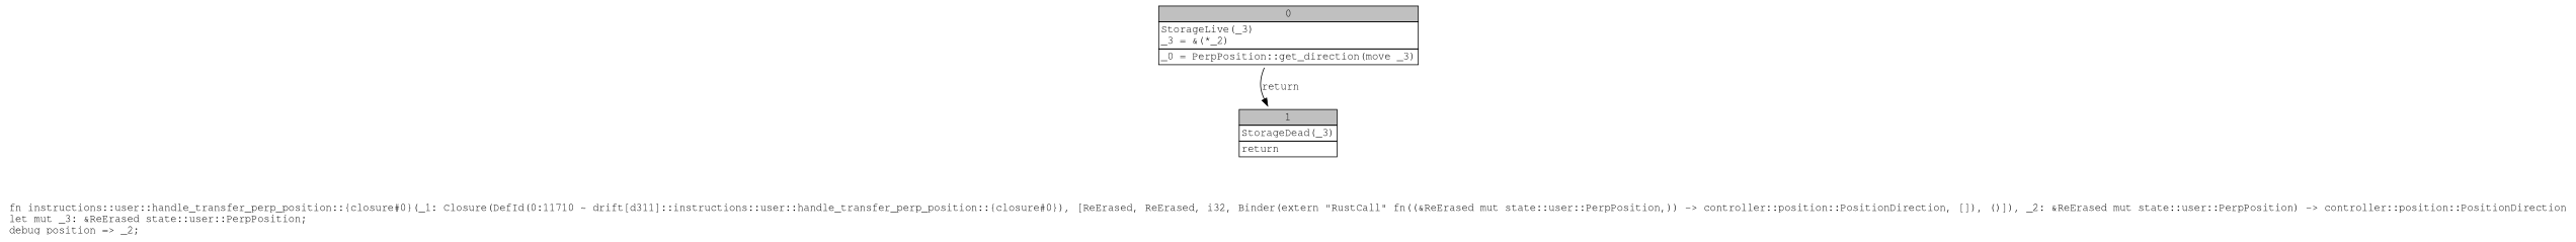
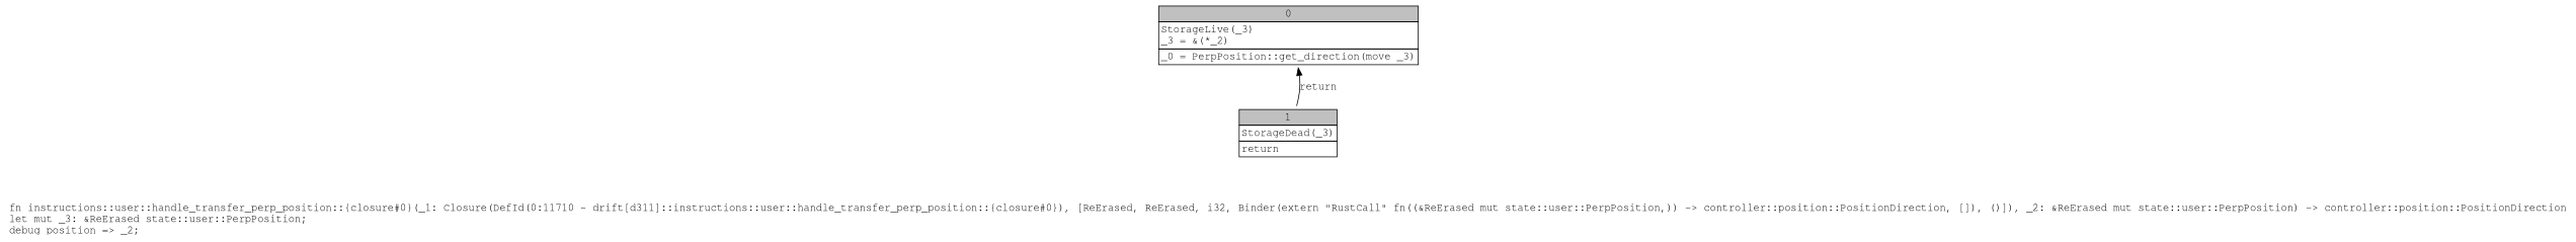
  digraph {
    fontname="Courier, monospace"
    label=<fn instructions::user::handle_transfer_perp_position::{closure#0}(_1: Closure(DefId(0:11710 ~ drift[d311]::instructions::user::handle_transfer_perp_position::{closure#0}), [ReErased, ReErased, i32, Binder(extern &quot;RustCall&quot; fn((&amp;ReErased mut state::user::PerpPosition,)) -&gt; controller::position::PositionDirection, []), ()]), _2: &amp;ReErased mut state::user::PerpPosition) -&gt; controller::position::PositionDirection<br align="left"/>let mut _3: &amp;ReErased state::user::PerpPosition;<br align="left"/>debug position =&gt; _2;<br align="left"/>>
    node [fontname="Courier, monospace" shape=none]
    n1 [label=<<table border="0" cellborder="1" cellspacing="0"><tr><td bgcolor="gray" align="center" colspan="1">0</td></tr><tr><td align="left" balign="left">StorageLive(_3)<br/>_3 = &amp;(*_2)<br/></td></tr><tr><td align="left">_0 = PerpPosition::get_direction(move _3)</td></tr></table>>]
    n2 [label=<<table border="0" cellborder="1" cellspacing="0"><tr><td bgcolor="gray" align="center" colspan="1">1</td></tr><tr><td align="left" balign="left">StorageDead(_3)<br/></td></tr><tr><td align="left">return</td></tr></table>>]
-   n1 -> n2 [fontname="Courier, monospace" label=return]
+   n2 -> n1 [fontname="Courier, monospace" label=return]
  }
